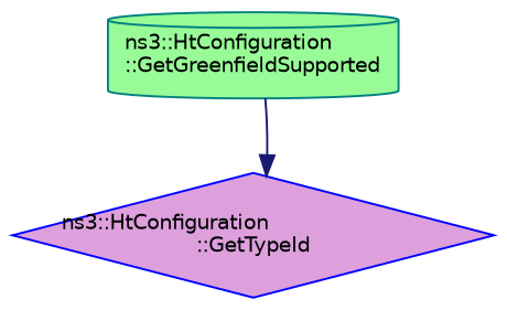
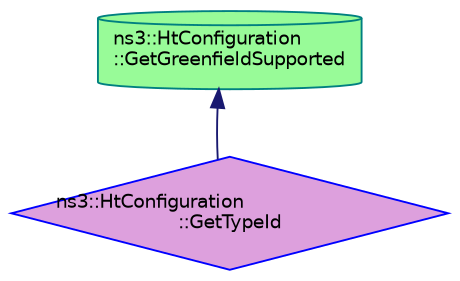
  digraph {
    rankdir=TB
    node [fontname=Helvetica fontsize=10 style=filled]
    n1 [color=teal fillcolor=palegreen fontcolor=black height=0.2 label="ns3::HtConfiguration\l::GetGreenfieldSupported" shape=cylinder width=0.4]
    n2 [color=blue fillcolor=plum height=0.2 label="ns3::HtConfiguration\l::GetTypeId" shape=diamond width=0.4]
-   n2 -> n1 [color=midnightblue dir=back fontname=Helvetica fontsize=10 labelfontname=Helvetica labelfontsize=10 style=solid]
+   n1 -> n2 [color=midnightblue dir=back fontname=Helvetica fontsize=10 labelfontname=Helvetica labelfontsize=10 style=solid]
  }
